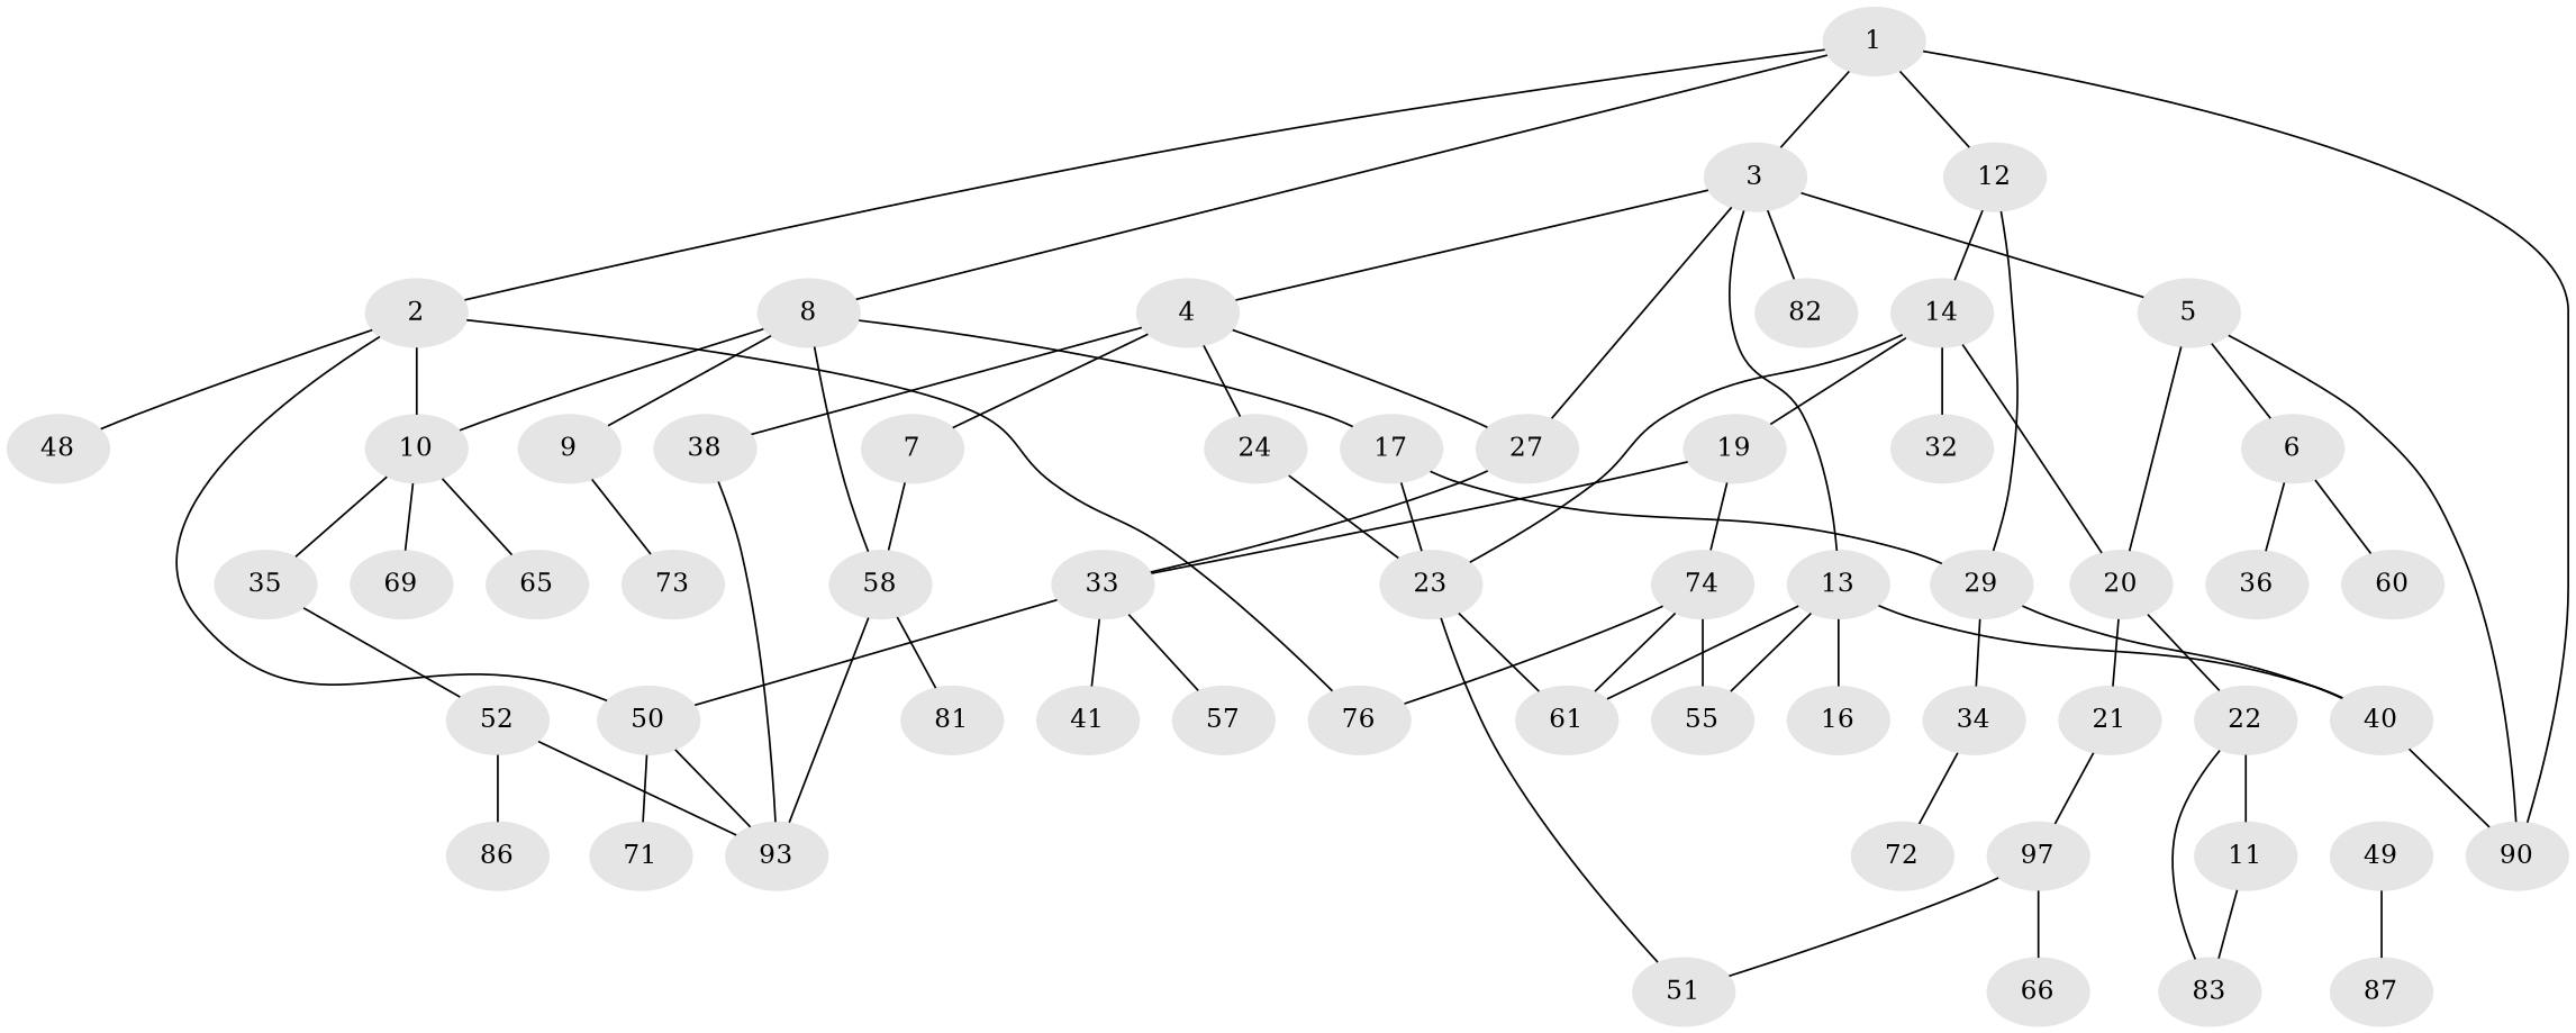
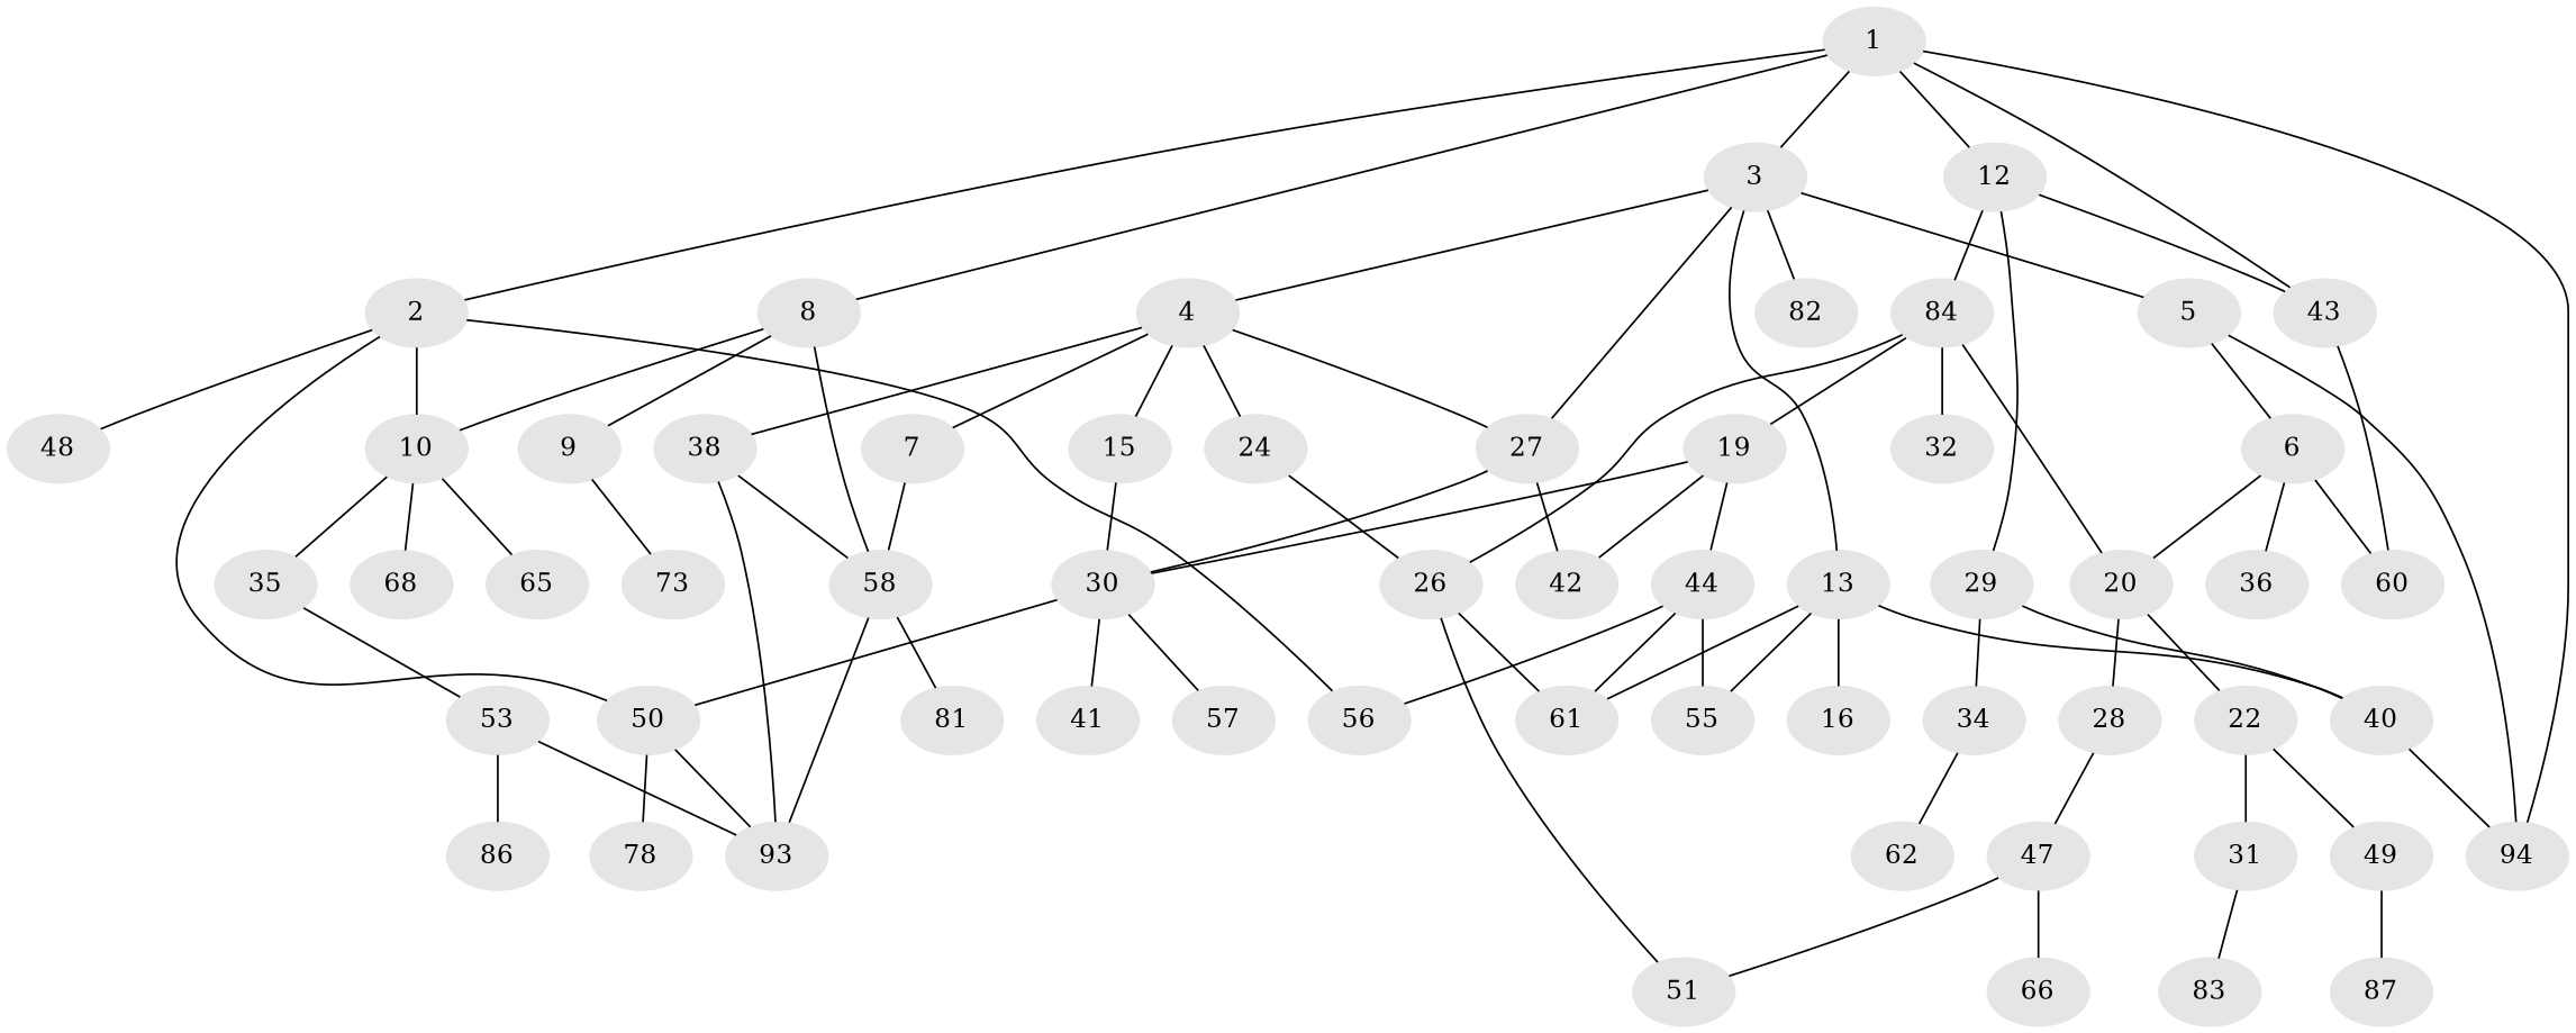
  graph {
    node [color=gray90 style=filled]
    2 [super="+30"]
    10
    48
    50
-   56 [label=76]
+   56
    1
    3 [super="+11"]
    8 [super="+78"]
    12 [super="+85"]
-   90
+   43 [super="+76"]
+   90 [label=94]
    4 [super="+18"]
    5 [super="+79"]
    13 [super="+23"]
    27 [super="+75"]
    82
    58 [super="+74"]
    9
-   17 [super="+91"]
-   14 [super="+46"]
+   14 [super="+46" label=84]
    29 [super="+89"]
    60
    35 [super="+94"]
    65 [super="+68"]
-   69
+   69 [label=68]
    93
-   71
+   71 [label=78]
    7 [super="+25"]
+   15
    24
    38
    6 [super="+59"]
    16
    40 [super="+95"]
    55 [super="+64"]
    61
-   33 [super="+45"]
-   26 [super="+88" label=23]
+   33 [super="+45" label=30]
+   42
+   26 [super="+88"]
    20 [super="+70"]
    36 [super="+39"]
-   21 [super="+77"]
+   21 [super="+77" label=28]
    22
    81
    73
-   53 [super="+54" label=52]
+   53 [super="+54"]
    19 [super="+28"]
    32 [super="+63"]
    34 [super="+37"]
-   44 [super="+80" label=74]
+   44 [super="+80"]
    51
    41
    57
-   47 [super="+72" label=97]
-   31 [super="+67" label=11]
+   47 [super="+72"]
+   31 [super="+67"]
    49
    66 [super="+84"]
    83
    87
-   62 [super="+92" label=72]
+   62 [super="+92"]
    86
    2 -- 10
    2 -- 48
    2 -- 50
    2 -- 56
    10 -- 35
    10 -- 65
    10 -- 69
    50 -- 93
    50 -- 71
    1 -- 2
    1 -- 3
    1 -- 8
    1 -- 12
+   1 -- 43
    1 -- 90
    3 -- 4
    3 -- 5
    3 -- 13
    3 -- 27
    3 -- 82
    8 -- 10
    8 -- 58
    8 -- 9
-   8 -- 17
+   12 -- 43
    12 -- 14
    12 -- 29
+   43 -- 60
    4 -- 27
    4 -- 7
+   4 -- 15
    4 -- 24
    4 -- 38
    5 -- 90
    5 -- 6
    13 -- 16
    13 -- 40
    13 -- 55
    13 -- 61
    27 -- 33
+   27 -- 42
    58 -- 93
    58 -- 81
    9 -- 73
-   17 -- 29
-   17 -- 26
    14 -- 26
    14 -- 20
    14 -- 19
    14 -- 32
    29 -- 40
    29 -- 34
    35 -- 53
    7 -- 58
+   15 -- 33 [weight=2]
    24 -- 26
+   38 -- 58
    38 -- 93
    6 -- 60
-   5 -- 20
+   6 -- 20
    6 -- 36
    40 -- 90
    33 -- 50
    33 -- 41
    33 -- 57
    26 -- 61
    26 -- 51
    20 -- 21
    20 -- 22
    21 -- 47
    22 -- 31
-   22 -- 83
+   22 -- 49
    53 -- 93
    53 -- 86
    19 -- 33
+   19 -- 42
    19 -- 44
    34 -- 62
    44 -- 56
    44 -- 55
    44 -- 61
    47 -- 51
    47 -- 66
    31 -- 83
    49 -- 87
  }
